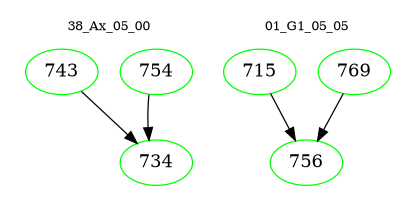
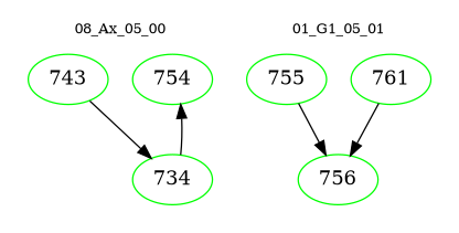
  digraph {
    node [color=green]
    edge [color=black]
    n1 [label=754]
    n2 [label=734]
    n3 [label=743]
-   n4 [label=769]
-   n5 [label=715]
+   n4 [label=761]
+   n5 [label=755]
    n6 [label=756]
    subgraph cluster_1 {
      color=white
      fontsize=10
-     label="38_Ax_05_00"
+     label="08_Ax_05_00"
      n1
      n2
      n3
    }
    subgraph cluster_2 {
      color=white
      fontsize=10
-     label="01_G1_05_05"
+     label="01_G1_05_01"
      n4
      n5
      n6
    }
-   n1 -> n2
+   n2 -> n1
    n3 -> n2
    n4 -> n6
    n5 -> n6
  }
